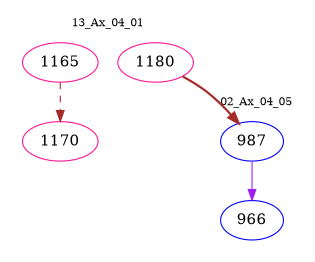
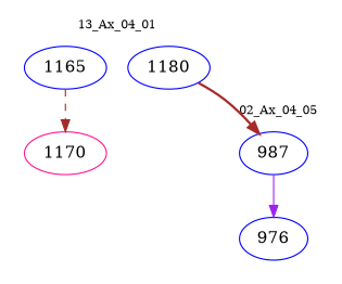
  digraph {
    node [color=blue]
    edge [color=brown]
-   n1 [color=deeppink label=1180]
-   n2 [color=deeppink label=1165]
+   n1 [label=1180]
+   n2 [label=1165]
    n3 [color=deeppink label=1170]
    n4 [label=987]
-   n5 [label=966]
+   n5 [label=976]
    subgraph cluster_1 {
      color=white
      fontsize=10
      label="13_Ax_04_01"
      n1
      n2
      n3
    }
    subgraph cluster_2 {
      color=white
      fontsize=10
      label="02_Ax_04_05"
      n4
      n5
    }
    n1 -> n4 [style=bold]
    n2 -> n3 [style=dashed]
    n4 -> n5 [color=purple style=solid]
  }
